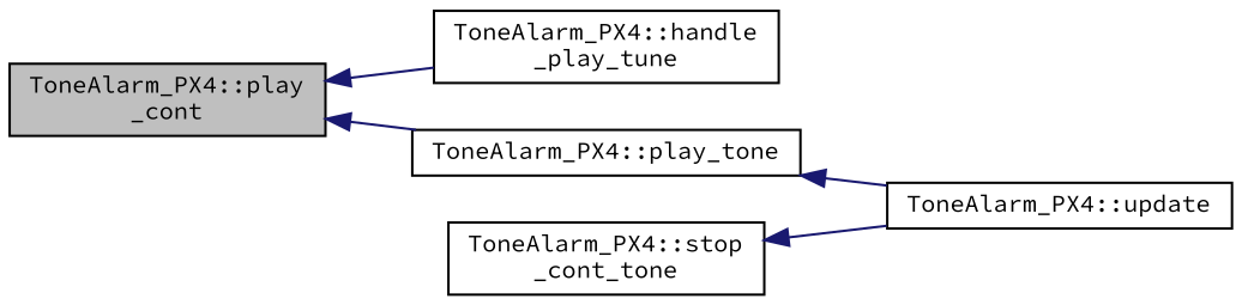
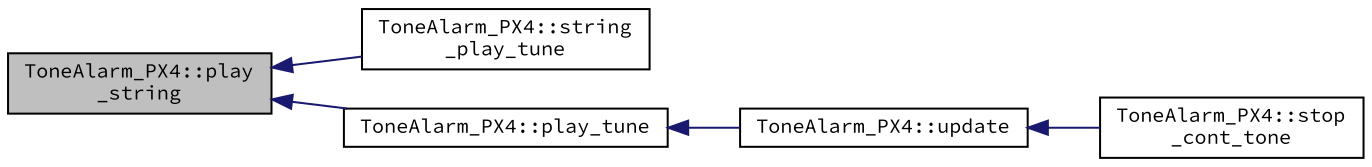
  digraph {
    fontname="Source Code Pro"
    rankdir=LR
    node [color=black fillcolor=white fontname="Source Code Pro" fontsize=10 shape=record style=filled]
    edge [color=midnightblue dir=back fontname="Source Code Pro" fontsize=10 labelfontname=Helvetica labelfontsize=10 style=solid]
-   n1 [fillcolor=grey75 fontcolor=black height=0.2 label="ToneAlarm_PX4::play\l_cont" width=0.4]
-   n2 [height=0.2 label="ToneAlarm_PX4::handle\l_play_tune" width=0.4]
-   n3 [height=0.2 label="ToneAlarm_PX4::play_tone" width=0.4]
+   n1 [fillcolor=grey75 fontcolor=black height=0.2 label="ToneAlarm_PX4::play\l_string" width=0.4]
+   n2 [height=0.2 label="ToneAlarm_PX4::string\l_play_tune" width=0.4]
+   n3 [height=0.2 label="ToneAlarm_PX4::play_tune" width=0.4]
    n4 [height=0.2 label="ToneAlarm_PX4::update" width=0.4]
    n5 [height=0.2 label="ToneAlarm_PX4::stop\l_cont_tone" width=0.4]
    n1 -> n2
    n1 -> n3
    n3 -> n4
-   n5 -> n4
+   n4 -> n5
  }
